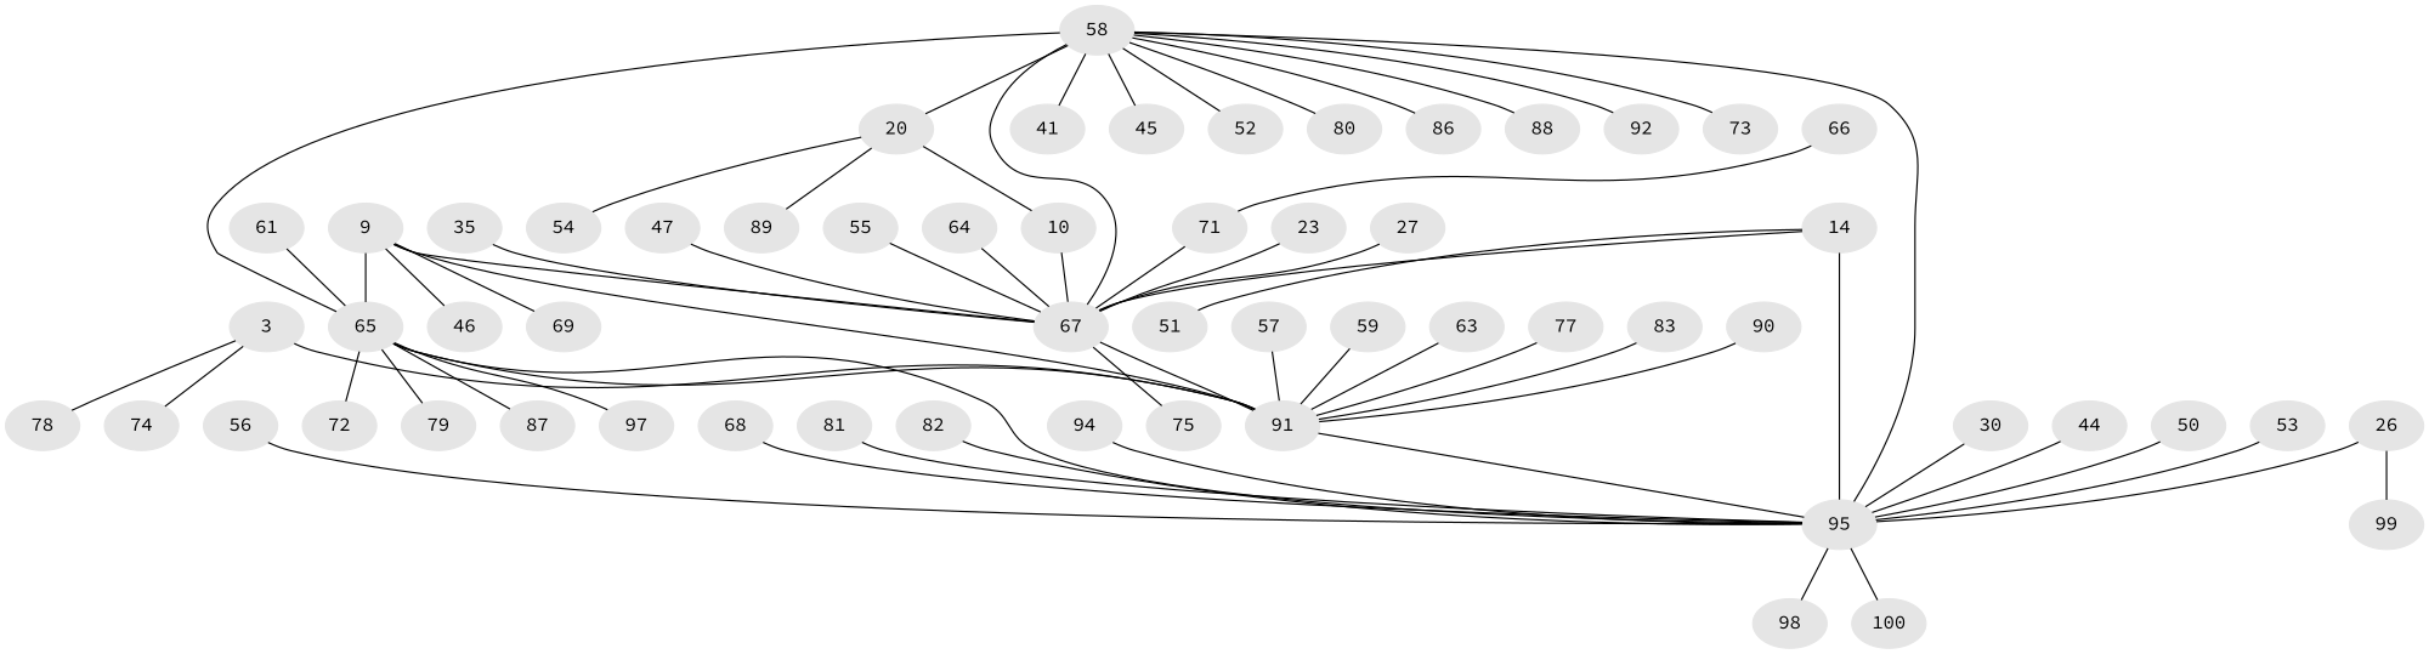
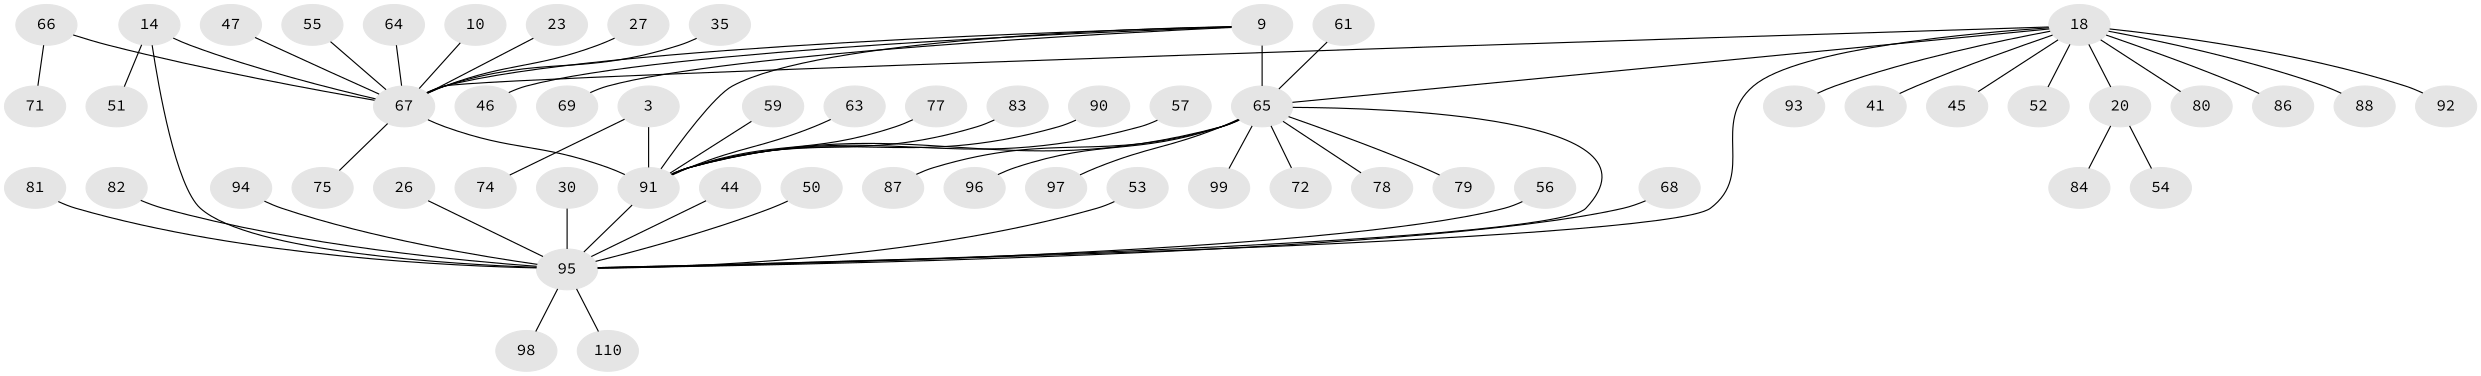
  graph {
    fontname="Source Code Pro"
    node [color=gray90 fontname="Source Code Pro" style=filled]
    edge [fontname="Source Code Pro"]
    3 [super="+1"]
    74 [super="+43"]
    91 [super="+5"]
    95 [super="+38"]
    9 [super="+6"]
    46
    65 [super="+10+32+34+40+42+48+58"]
    67 [super="+33+25"]
    69
    72
    78
    79
    87
+   96
    97 [super="+76"]
    99
    75
    14 [super="+13"]
    51
    98
-   100
-   18 [super="+17" label=58]
+   100 [label=110]
+   18 [super="+17"]
    20 [super="+19"]
    41
    45
    52
    n27 [label=80]
    86 [super="+80"]
    88
    92 [super="+73"]
-   93 [super="+37" label=73]
+   93 [super="+37"]
    54
    n33 [label=10]
-   89
+   89 [label=84]
    71 [super="+62"]
    23 [super="+22"]
    26
    27
    30
    35
    44
    47
    50
    53
    55
    56 [super="+29"]
    57
    59
    61
    63
    64
    66 [super="+31"]
    68
    77
    81
    82
    83 [super="+36"]
    90 [super="+39"]
    94
    3 -- 74
    3 -- 91 [weight=6]
    91 -- 95
    95 -- 98
    95 -- 100
    9 -- 91
    9 -- 46
    9 -- 65 [weight=6]
    9 -- 67
    9 -- 69
    65 -- 91
    65 -- 95
    65 -- 72
-   3 -- 78
+   65 -- 78
    65 -- 79
    65 -- 87
+   65 -- 96
    65 -- 97
-   26 -- 99
+   65 -- 99
    67 -- 91
    67 -- 75
    14 -- 95 [weight=6]
    14 -- 67
    14 -- 51
    18 -- 95 [weight=3]
    18 -- 65
    18 -- 67 [weight=2]
    18 -- 20 [weight=6]
    18 -- 41
    18 -- 45
    18 -- 52
    18 -- n27
    18 -- 86
    18 -- 88
    18 -- 92
    18 -- 93
    20 -- 54
-   20 -- n33
    20 -- 89
    n33 -- 67
    23 -- 67 [weight=6]
    26 -- 95
    27 -- 67
    30 -- 95
    35 -- 67
    44 -- 95
    47 -- 67
    50 -- 95
    53 -- 95
    55 -- 67
    56 -- 95
    57 -- 91
    59 -- 91
    61 -- 65
    63 -- 91
    64 -- 67
-   71 -- 67
+   66 -- 67
    66 -- 71
    68 -- 95
    77 -- 91
    81 -- 95
    82 -- 95
    83 -- 91
    90 -- 91
    94 -- 95
  }
